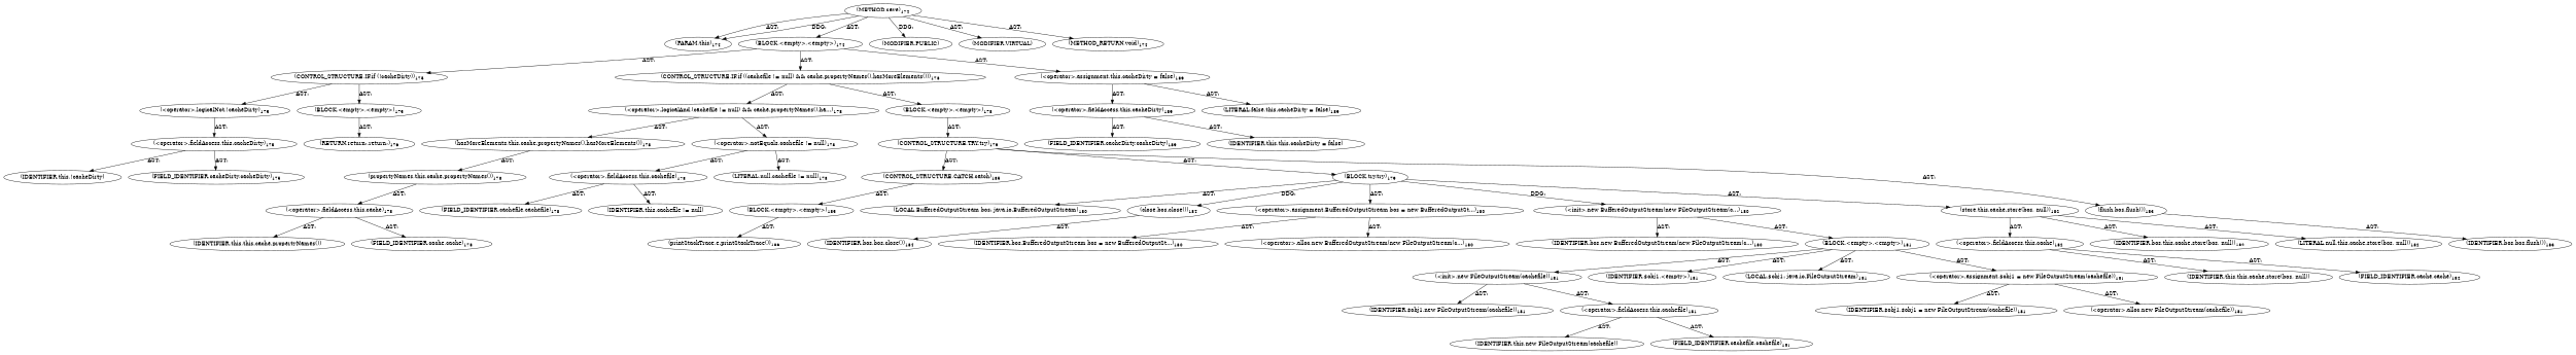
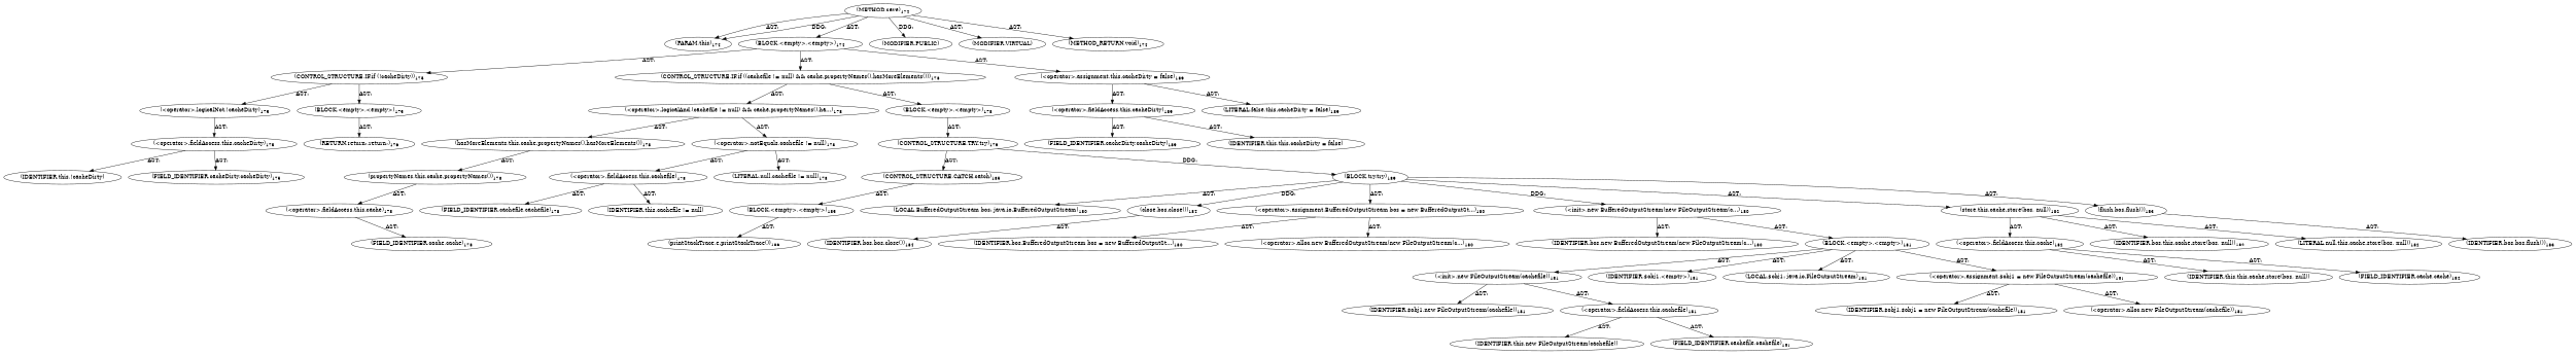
  digraph {
    n1 [label=<(METHOD,save)<SUB>174</SUB>>]
    n2 [label=<(PARAM,this)<SUB>174</SUB>>]
    n3 [label=<(BLOCK,&lt;empty&gt;,&lt;empty&gt;)<SUB>174</SUB>>]
    n4 [label=<(MODIFIER,PUBLIC)>]
    n5 [label=<(MODIFIER,VIRTUAL)>]
    n6 [label=<(METHOD_RETURN,void)<SUB>174</SUB>>]
    n7 [label=<(CONTROL_STRUCTURE,IF,if (!cacheDirty))<SUB>175</SUB>>]
    n8 [label=<(CONTROL_STRUCTURE,IF,if ((cachefile != null) &amp;&amp; cache.propertyNames().hasMoreElements()))<SUB>178</SUB>>]
    n9 [label=<(&lt;operator&gt;.assignment,this.cacheDirty = false)<SUB>189</SUB>>]
    n10 [label=<(&lt;operator&gt;.logicalNot,!cacheDirty)<SUB>175</SUB>>]
    n11 [label=<(BLOCK,&lt;empty&gt;,&lt;empty&gt;)<SUB>175</SUB>>]
    n12 [label=<(&lt;operator&gt;.logicalAnd,(cachefile != null) &amp;&amp; cache.propertyNames().ha...)<SUB>178</SUB>>]
    n13 [label=<(BLOCK,&lt;empty&gt;,&lt;empty&gt;)<SUB>178</SUB>>]
    n14 [label=<(&lt;operator&gt;.fieldAccess,this.cacheDirty)<SUB>189</SUB>>]
    n15 [label=<(LITERAL,false,this.cacheDirty = false)<SUB>189</SUB>>]
    n16 [label=<(&lt;operator&gt;.fieldAccess,this.cacheDirty)<SUB>175</SUB>>]
    n17 [label=<(RETURN,return;,return;)<SUB>176</SUB>>]
    n18 [label=<(IDENTIFIER,this,!cacheDirty)>]
    n19 [label=<(FIELD_IDENTIFIER,cacheDirty,cacheDirty)<SUB>175</SUB>>]
    n20 [label=<(&lt;operator&gt;.notEquals,cachefile != null)<SUB>178</SUB>>]
    n21 [label=<(hasMoreElements,this.cache.propertyNames().hasMoreElements())<SUB>178</SUB>>]
    n22 [label=<(CONTROL_STRUCTURE,TRY,try)<SUB>179</SUB>>]
    n23 [label=<(&lt;operator&gt;.fieldAccess,this.cachefile)<SUB>178</SUB>>]
    n24 [label=<(LITERAL,null,cachefile != null)<SUB>178</SUB>>]
    n25 [label=<(propertyNames,this.cache.propertyNames())<SUB>178</SUB>>]
    n26 [label=<(IDENTIFIER,this,cachefile != null)>]
    n27 [label=<(FIELD_IDENTIFIER,cachefile,cachefile)<SUB>178</SUB>>]
    n28 [label=<(&lt;operator&gt;.fieldAccess,this.cache)<SUB>178</SUB>>]
-   n29 [label=<(IDENTIFIER,this,this.cache.propertyNames())>]
    n30 [label=<(FIELD_IDENTIFIER,cache,cache)<SUB>178</SUB>>]
-   n31 [label=<(BLOCK,try,try)<SUB>179</SUB>>]
+   n31 [label=<(BLOCK,try,try)<SUB>189</SUB>>]
    n32 [label=<(CONTROL_STRUCTURE,CATCH,catch)<SUB>185</SUB>>]
    n33 [label=<(LOCAL,BufferedOutputStream bos: java.io.BufferedOutputStream)<SUB>180</SUB>>]
    n34 [label=<(&lt;operator&gt;.assignment,BufferedOutputStream bos = new BufferedOutputSt...)<SUB>180</SUB>>]
    n35 [label=<(&lt;init&gt;,new BufferedOutputStream(new FileOutputStream(c...)<SUB>180</SUB>>]
    n36 [label=<(store,this.cache.store(bos, null))<SUB>182</SUB>>]
    n37 [label=<(flush,bos.flush())<SUB>183</SUB>>]
    n38 [label=<(close,bos.close())<SUB>184</SUB>>]
    n39 [label=<(BLOCK,&lt;empty&gt;,&lt;empty&gt;)<SUB>185</SUB>>]
    n40 [label=<(IDENTIFIER,bos,BufferedOutputStream bos = new BufferedOutputSt...)<SUB>180</SUB>>]
    n41 [label=<(&lt;operator&gt;.alloc,new BufferedOutputStream(new FileOutputStream(c...)<SUB>180</SUB>>]
    n42 [label=<(IDENTIFIER,bos,new BufferedOutputStream(new FileOutputStream(c...)<SUB>180</SUB>>]
    n43 [label=<(BLOCK,&lt;empty&gt;,&lt;empty&gt;)<SUB>181</SUB>>]
    n44 [label=<(&lt;operator&gt;.fieldAccess,this.cache)<SUB>182</SUB>>]
    n45 [label=<(IDENTIFIER,bos,this.cache.store(bos, null))<SUB>182</SUB>>]
    n46 [label=<(LITERAL,null,this.cache.store(bos, null))<SUB>182</SUB>>]
    n47 [label=<(IDENTIFIER,bos,bos.flush())<SUB>183</SUB>>]
    n48 [label=<(IDENTIFIER,bos,bos.close())<SUB>184</SUB>>]
    n49 [label=<(LOCAL,$obj1: java.io.FileOutputStream)<SUB>181</SUB>>]
    n50 [label=<(&lt;operator&gt;.assignment,$obj1 = new FileOutputStream(cachefile))<SUB>181</SUB>>]
    n51 [label=<(&lt;init&gt;,new FileOutputStream(cachefile))<SUB>181</SUB>>]
    n52 [label=<(IDENTIFIER,$obj1,&lt;empty&gt;)<SUB>181</SUB>>]
    n53 [label=<(IDENTIFIER,$obj1,$obj1 = new FileOutputStream(cachefile))<SUB>181</SUB>>]
    n54 [label=<(&lt;operator&gt;.alloc,new FileOutputStream(cachefile))<SUB>181</SUB>>]
    n55 [label=<(IDENTIFIER,$obj1,new FileOutputStream(cachefile))<SUB>181</SUB>>]
    n56 [label=<(&lt;operator&gt;.fieldAccess,this.cachefile)<SUB>181</SUB>>]
    n57 [label=<(IDENTIFIER,this,new FileOutputStream(cachefile))>]
    n58 [label=<(FIELD_IDENTIFIER,cachefile,cachefile)<SUB>181</SUB>>]
    n59 [label=<(IDENTIFIER,this,this.cache.store(bos, null))>]
    n60 [label=<(FIELD_IDENTIFIER,cache,cache)<SUB>182</SUB>>]
    n61 [label=<(printStackTrace,e.printStackTrace())<SUB>186</SUB>>]
    n62 [label=<(IDENTIFIER,this,this.cacheDirty = false)>]
    n63 [label=<(FIELD_IDENTIFIER,cacheDirty,cacheDirty)<SUB>189</SUB>>]
    n1 -> n2 [label="AST: "]
    n1 -> n2 [label="DDG: "]
    n1 -> n3 [label="AST: "]
    n1 -> n4 [label="DDG: "]
    n1 -> n5 [label="AST: "]
    n1 -> n6 [label="AST: "]
    n3 -> n7 [label="AST: "]
    n3 -> n8 [label="AST: "]
    n3 -> n9 [label="AST: "]
    n7 -> n10 [label="AST: "]
    n7 -> n11 [label="AST: "]
    n8 -> n12 [label="AST: "]
    n8 -> n13 [label="AST: "]
    n9 -> n14 [label="AST: "]
    n9 -> n15 [label="AST: "]
    n10 -> n16 [label="AST: "]
    n11 -> n17 [label="AST: "]
    n12 -> n20 [label="AST: "]
    n12 -> n21 [label="AST: "]
    n13 -> n22 [label="AST: "]
    n14 -> n62 [label="AST: "]
    n14 -> n63 [label="AST: "]
    n16 -> n18 [label="AST: "]
    n16 -> n19 [label="AST: "]
    n20 -> n23 [label="AST: "]
    n20 -> n24 [label="AST: "]
    n21 -> n25 [label="AST: "]
-   n22 -> n31 [label="AST: "]
+   n22 -> n31 [label="DDG: "]
    n22 -> n32 [label="AST: "]
    n23 -> n26 [label="AST: "]
    n23 -> n27 [label="AST: "]
    n25 -> n28 [label="AST: "]
-   n28 -> n29 [label="AST: "]
    n28 -> n30 [label="AST: "]
    n31 -> n33 [label="AST: "]
    n31 -> n34 [label="AST: "]
    n31 -> n35 [label="DDG: "]
    n31 -> n36 [label="AST: "]
-   n22 -> n37 [label="AST: "]
+   n31 -> n37 [label="AST: "]
    n31 -> n38 [label="DDG: "]
    n32 -> n39 [label="AST: "]
    n34 -> n40 [label="AST: "]
    n34 -> n41 [label="AST: "]
    n35 -> n42 [label="AST: "]
    n35 -> n43 [label="AST: "]
    n36 -> n44 [label="AST: "]
    n36 -> n45 [label="AST: "]
    n36 -> n46 [label="AST: "]
    n37 -> n47 [label="AST: "]
    n38 -> n48 [label="AST: "]
    n39 -> n61 [label="AST: "]
    n43 -> n49 [label="AST: "]
    n43 -> n50 [label="AST: "]
    n43 -> n51 [label="AST: "]
    n43 -> n52 [label="AST: "]
    n44 -> n59 [label="AST: "]
    n44 -> n60 [label="AST: "]
    n50 -> n53 [label="AST: "]
    n50 -> n54 [label="AST: "]
    n51 -> n55 [label="AST: "]
    n51 -> n56 [label="AST: "]
    n56 -> n57 [label="AST: "]
    n56 -> n58 [label="AST: "]
  }
